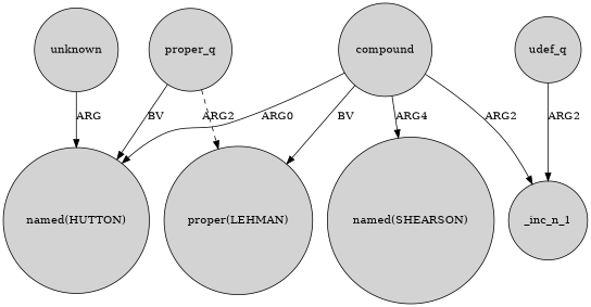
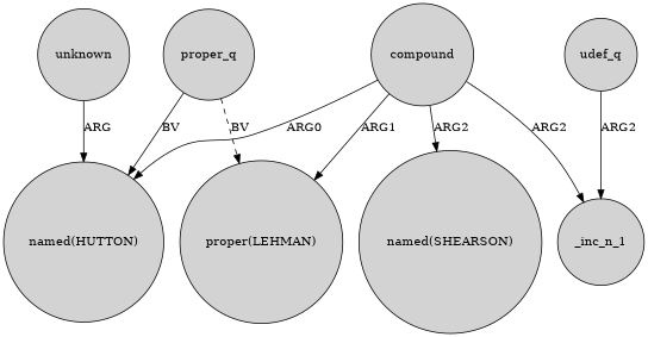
  digraph {
    node [shape=circle style=filled]
    edge [style=solid]
    proper_q
    "named(HUTTON)"
    n3 [label="proper(LEHMAN)"]
    compound
    "named(SHEARSON)"
    _inc_n_1
    udef_q
    unknown
    proper_q -> "named(HUTTON)" [label=BV]
-   proper_q -> n3 [label=ARG2 style=dashed]
+   proper_q -> n3 [label=BV style=dashed]
    compound -> "named(HUTTON)" [label=ARG0]
-   compound -> n3 [label=BV]
-   compound -> "named(SHEARSON)" [label=ARG4]
+   compound -> n3 [label=ARG1]
+   compound -> "named(SHEARSON)" [label=ARG2]
    compound -> _inc_n_1 [label=ARG2]
    udef_q -> _inc_n_1 [label=ARG2]
    unknown -> "named(HUTTON)" [label=ARG]
  }
